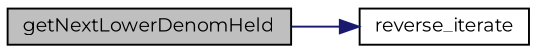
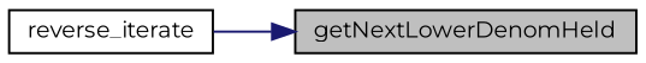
  digraph {
    rankdir=LR
    fontname=Montserrat
    node [color=black fontname=Montserrat fontsize=10 shape=record style=filled]
    n1 [fillcolor=grey75 fontcolor=black height=0.2 label=getNextLowerDenomHeld width=0.4]
    n2 [fillcolor=white height=0.2 label=reverse_iterate width=0.4]
-   n1 -> n2 [color=midnightblue fontname=Montserrat fontsize=10 labelfontname=Helvetica labelfontsize=10 style=solid]
+   n2 -> n1 [color=midnightblue fontname=Montserrat fontsize=10 labelfontname=Helvetica labelfontsize=10 style=solid]
  }
